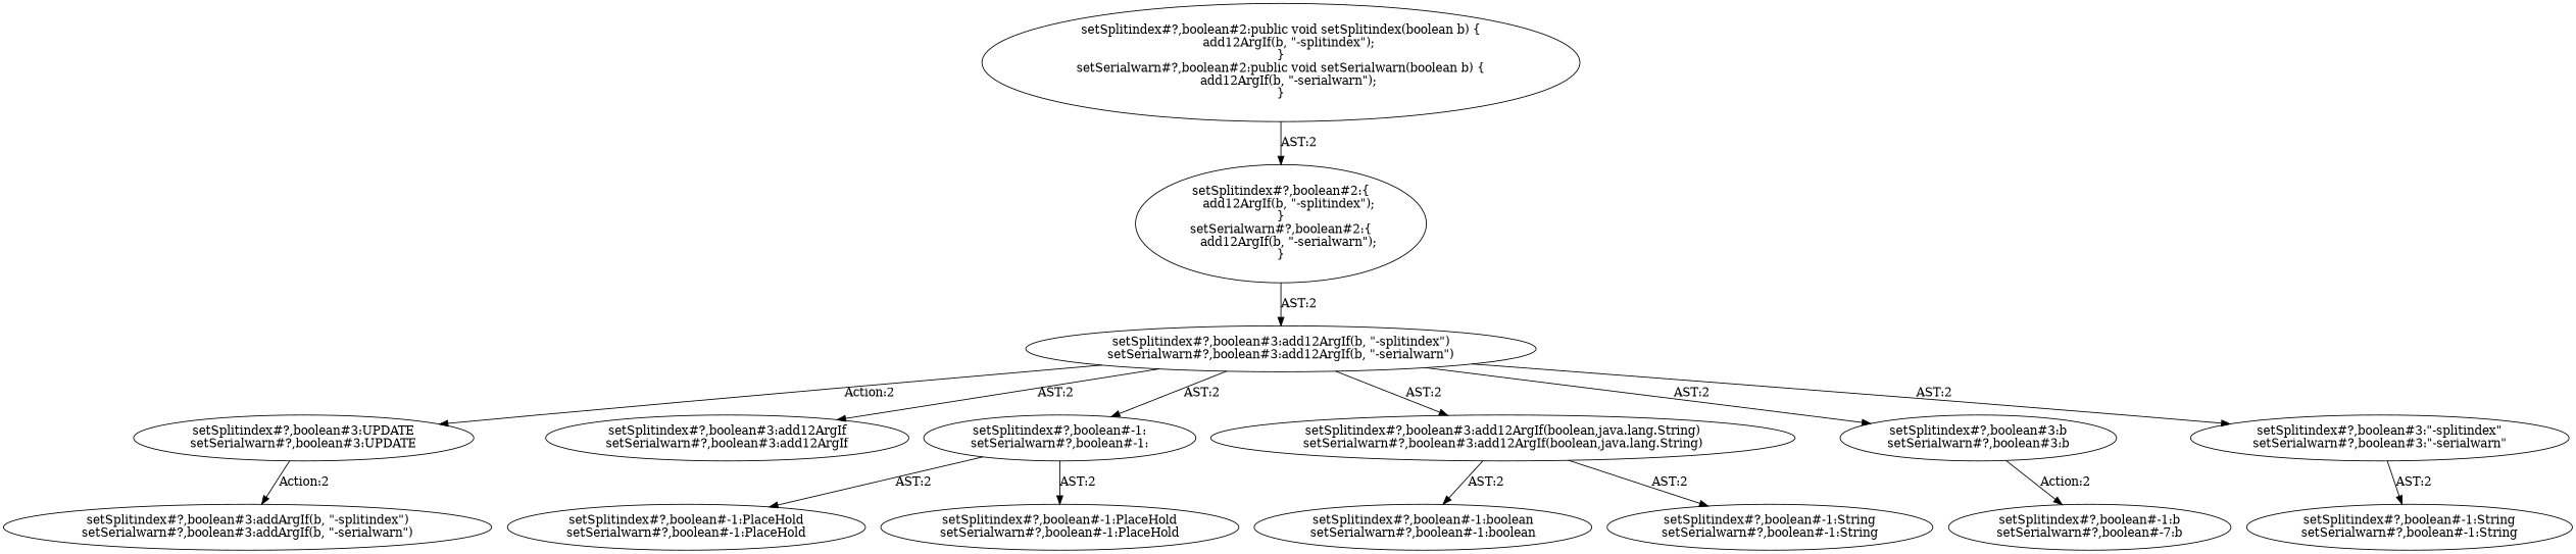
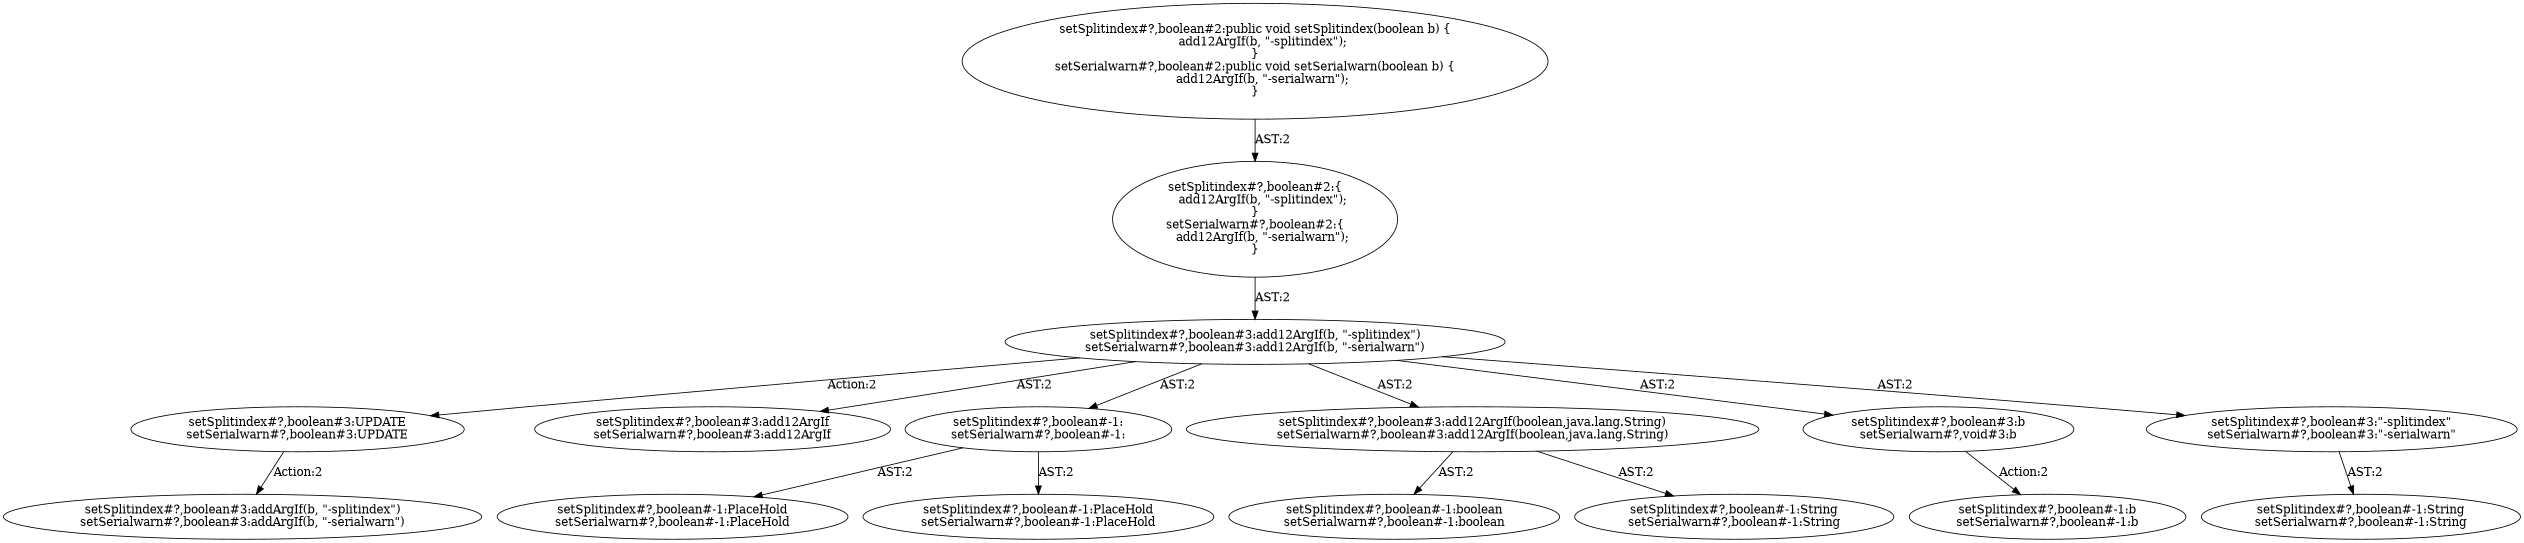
  digraph {
    node [shape=ellipse]
    n1 [label="setSplitindex#?,boolean#3:UPDATE\nsetSerialwarn#?,boolean#3:UPDATE"]
    n2 [label="setSplitindex#?,boolean#3:addArgIf(b, \"-splitindex\")\nsetSerialwarn#?,boolean#3:addArgIf(b, \"-serialwarn\")"]
    n3 [label="setSplitindex#?,boolean#3:add12ArgIf(b, \"-splitindex\")\nsetSerialwarn#?,boolean#3:add12ArgIf(b, \"-serialwarn\")"]
    n4 [label="setSplitindex#?,boolean#3:add12ArgIf\nsetSerialwarn#?,boolean#3:add12ArgIf"]
    n5 [label="setSplitindex#?,boolean#-1:\nsetSerialwarn#?,boolean#-1:"]
    n6 [label="setSplitindex#?,boolean#3:add12ArgIf(boolean,java.lang.String)\nsetSerialwarn#?,boolean#3:add12ArgIf(boolean,java.lang.String)"]
-   n7 [label="setSplitindex#?,boolean#3:b\nsetSerialwarn#?,boolean#3:b"]
+   n7 [label="setSplitindex#?,boolean#3:b\nsetSerialwarn#?,void#3:b"]
    n8 [label="setSplitindex#?,boolean#3:\"-splitindex\"\nsetSerialwarn#?,boolean#3:\"-serialwarn\""]
    n9 [label="setSplitindex#?,boolean#-1:PlaceHold\nsetSerialwarn#?,boolean#-1:PlaceHold"]
    n10 [label="setSplitindex#?,boolean#-1:PlaceHold\nsetSerialwarn#?,boolean#-1:PlaceHold"]
    n11 [label="setSplitindex#?,boolean#-1:boolean\nsetSerialwarn#?,boolean#-1:boolean"]
    n12 [label="setSplitindex#?,boolean#-1:String\nsetSerialwarn#?,boolean#-1:String"]
-   n13 [label="setSplitindex#?,boolean#-1:b\nsetSerialwarn#?,boolean#-7:b"]
+   n13 [label="setSplitindex#?,boolean#-1:b\nsetSerialwarn#?,boolean#-1:b"]
    n14 [label="setSplitindex#?,boolean#-1:String\nsetSerialwarn#?,boolean#-1:String"]
    n15 [label="setSplitindex#?,boolean#2:\{\n    add12ArgIf(b, \"-splitindex\");\n\}\nsetSerialwarn#?,boolean#2:\{\n    add12ArgIf(b, \"-serialwarn\");\n\}"]
    n16 [label="setSplitindex#?,boolean#2:public void setSplitindex(boolean b) \{\n    add12ArgIf(b, \"-splitindex\");\n\}\nsetSerialwarn#?,boolean#2:public void setSerialwarn(boolean b) \{\n    add12ArgIf(b, \"-serialwarn\");\n\}"]
    n1 -> n2 [label="Action:2"]
    n3 -> n1 [label="Action:2"]
    n3 -> n4 [label="AST:2"]
    n3 -> n5 [label="AST:2"]
    n3 -> n6 [label="AST:2"]
    n3 -> n7 [label="AST:2"]
    n3 -> n8 [label="AST:2"]
    n5 -> n9 [label="AST:2"]
    n5 -> n10 [label="AST:2"]
    n6 -> n11 [label="AST:2"]
    n6 -> n12 [label="AST:2"]
    n7 -> n13 [label="Action:2"]
    n8 -> n14 [label="AST:2"]
    n15 -> n3 [label="AST:2"]
    n16 -> n15 [label="AST:2"]
  }
